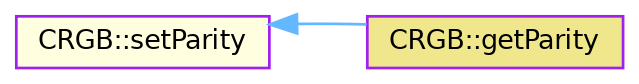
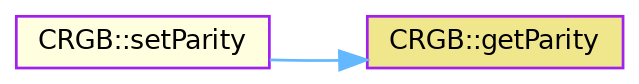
  digraph {
    rankdir=LR
    node [color=purple fontname=Helvetica fontsize=10 shape=box style=filled]
    n1 [fillcolor=lightyellow fontcolor=black height=0.2 label="CRGB::setParity" width=0.4]
    n2 [fillcolor=khaki height=0.2 label="CRGB::getParity" width=0.4]
-   n2 -> n1 [color=steelblue1 fontname=Helvetica fontsize=10 labelfontname=Helvetica labelfontsize=10 style=solid]
+   n1 -> n2 [color=steelblue1 fontname=Helvetica fontsize=10 labelfontname=Helvetica labelfontsize=10 style=solid]
  }
